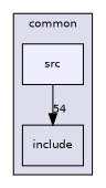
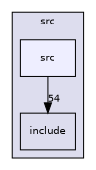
  digraph {
    compound=true
    node [fontname=Helvetica fontsize=10 shape=box]
    n1 [label=include]
    n2 [fillcolor="#eeeeff" label=src pencolor=black style=filled]
    subgraph cluster_1 {
      bgcolor="#ddddee"
      fontname=Helvetica
      fontsize=10
-     label=common
+     label=src
      pencolor=black
      n1
      n2
    }
    n2 -> n1 [headlabel=54 labeldistance=1.5 labelfontname=Helvetica labelfontsize=10]
  }
